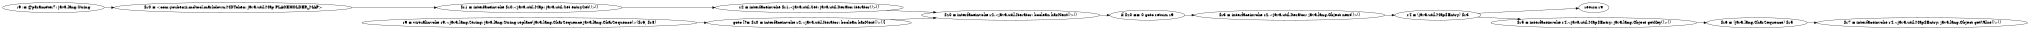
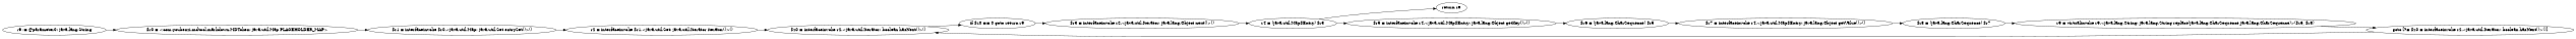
  digraph {
    rankdir=LR
-   "r9 := @parameter0: java.lang.String" [label="r9 := @parameter7: java.lang.String"]
+   "r9 := @parameter0: java.lang.String"
    "$r0 = <com.youbenzi.mdtool.markdown.MDToken: java.util.Map PLACEHOLDER_MAP>"
    "$r1 = interfaceinvoke $r0.<java.util.Map: java.util.Set entrySet()>()"
    "r2 = interfaceinvoke $r1.<java.util.Set: java.util.Iterator iterator()>()"
    "$z0 = interfaceinvoke r2.<java.util.Iterator: boolean hasNext()>()"
    "if $z0 == 0 goto return r9"
    "$r3 = interfaceinvoke r2.<java.util.Iterator: java.lang.Object next()>()"
    "r4 = (java.util.Map$Entry) $r3"
    "return r9"
    "$r5 = interfaceinvoke r4.<java.util.Map$Entry: java.lang.Object getKey()>()"
    "$r6 = (java.lang.CharSequence) $r5"
    "$r7 = interfaceinvoke r4.<java.util.Map$Entry: java.lang.Object getValue()>()"
+   "$r8 = (java.lang.CharSequence) $r7"
    "r9 = virtualinvoke r9.<java.lang.String: java.lang.String replace(java.lang.CharSequence,java.lang.CharSequence)>($r6, $r8)"
    "goto [?= $z0 = interfaceinvoke r2.<java.util.Iterator: boolean hasNext()>()]"
    "r9 := @parameter0: java.lang.String" -> "$r0 = <com.youbenzi.mdtool.markdown.MDToken: java.util.Map PLACEHOLDER_MAP>"
    "$r0 = <com.youbenzi.mdtool.markdown.MDToken: java.util.Map PLACEHOLDER_MAP>" -> "$r1 = interfaceinvoke $r0.<java.util.Map: java.util.Set entrySet()>()"
    "$r1 = interfaceinvoke $r0.<java.util.Map: java.util.Set entrySet()>()" -> "r2 = interfaceinvoke $r1.<java.util.Set: java.util.Iterator iterator()>()"
    "r2 = interfaceinvoke $r1.<java.util.Set: java.util.Iterator iterator()>()" -> "$z0 = interfaceinvoke r2.<java.util.Iterator: boolean hasNext()>()"
    "$z0 = interfaceinvoke r2.<java.util.Iterator: boolean hasNext()>()" -> "if $z0 == 0 goto return r9"
    "if $z0 == 0 goto return r9" -> "$r3 = interfaceinvoke r2.<java.util.Iterator: java.lang.Object next()>()"
    "$r3 = interfaceinvoke r2.<java.util.Iterator: java.lang.Object next()>()" -> "r4 = (java.util.Map$Entry) $r3"
    "r4 = (java.util.Map$Entry) $r3" -> "return r9"
    "r4 = (java.util.Map$Entry) $r3" -> "$r5 = interfaceinvoke r4.<java.util.Map$Entry: java.lang.Object getKey()>()"
    "$r5 = interfaceinvoke r4.<java.util.Map$Entry: java.lang.Object getKey()>()" -> "$r6 = (java.lang.CharSequence) $r5"
    "$r6 = (java.lang.CharSequence) $r5" -> "$r7 = interfaceinvoke r4.<java.util.Map$Entry: java.lang.Object getValue()>()"
+   "$r7 = interfaceinvoke r4.<java.util.Map$Entry: java.lang.Object getValue()>()" -> "$r8 = (java.lang.CharSequence) $r7"
+   "$r8 = (java.lang.CharSequence) $r7" -> "r9 = virtualinvoke r9.<java.lang.String: java.lang.String replace(java.lang.CharSequence,java.lang.CharSequence)>($r6, $r8)"
    "r9 = virtualinvoke r9.<java.lang.String: java.lang.String replace(java.lang.CharSequence,java.lang.CharSequence)>($r6, $r8)" -> "goto [?= $z0 = interfaceinvoke r2.<java.util.Iterator: boolean hasNext()>()]"
    "goto [?= $z0 = interfaceinvoke r2.<java.util.Iterator: boolean hasNext()>()]" -> "$z0 = interfaceinvoke r2.<java.util.Iterator: boolean hasNext()>()"
  }
